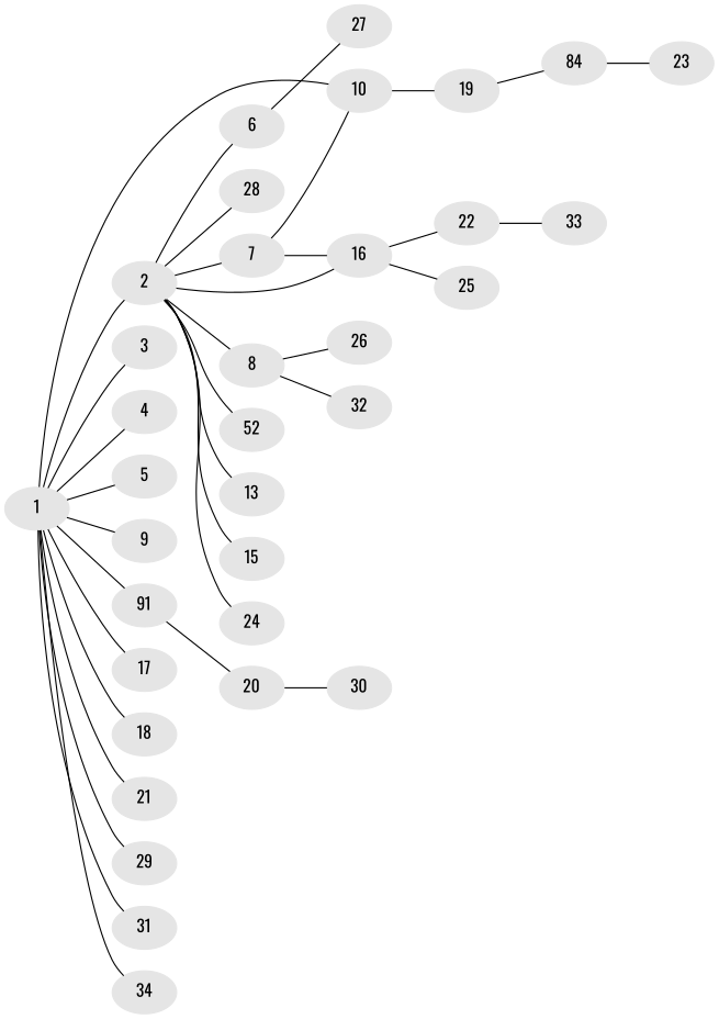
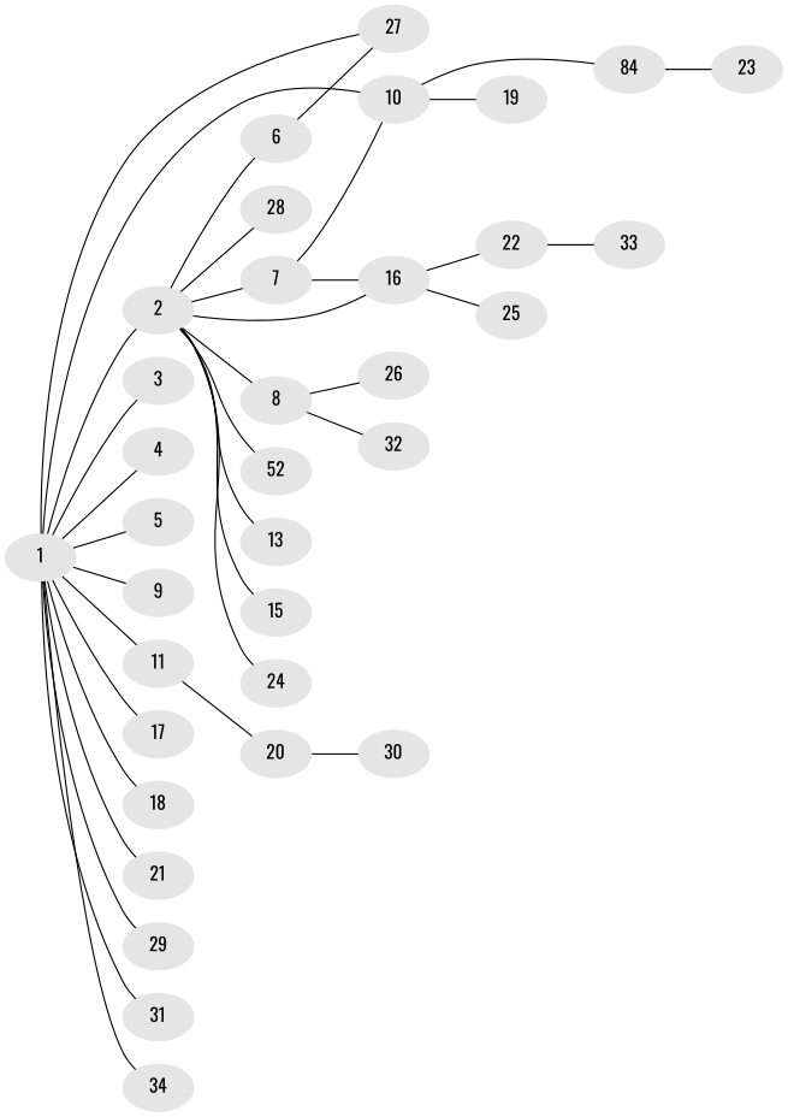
  graph {
    fontname=Oswald
    rankdir=LR
    node [color=gray90 fontname=Oswald style=filled]
    edge [fontname=Oswald weight=1.0]
    1
    2
    3
    4
    5
    9
    10
-   11 [label=91]
+   11
    17
    18
    21
    27
    29
    31
    34
    6
    7
    8
    n19 [label=52]
    13
    15
    16
    24
    28
    n25 [label=84]
    19
    20
    26
    32
    22
    25
    23
    30
    33
    1 -- 2
    1 -- 3
    1 -- 4
    1 -- 5
    1 -- 9
    1 -- 10 [weight=2.0]
    1 -- 11
    1 -- 17
    1 -- 18
    1 -- 21
+   1 -- 27 [weight=2.0]
    1 -- 29
    1 -- 31
    1 -- 34
    2 -- 6
    2 -- 7
    2 -- 8
    2 -- n19
    2 -- 13
    2 -- 15
    2 -- 16
    2 -- 24
    2 -- 28
-   19 -- n25
+   10 -- n25
    10 -- 19 [weight=3.0]
    11 -- 20
    6 -- 27 [weight=2.0]
    7 -- 10
    7 -- 16 [weight=2.0]
    8 -- 26
    8 -- 32
    16 -- 22
    16 -- 25
    n25 -- 23
    20 -- 30
    22 -- 33
  }
